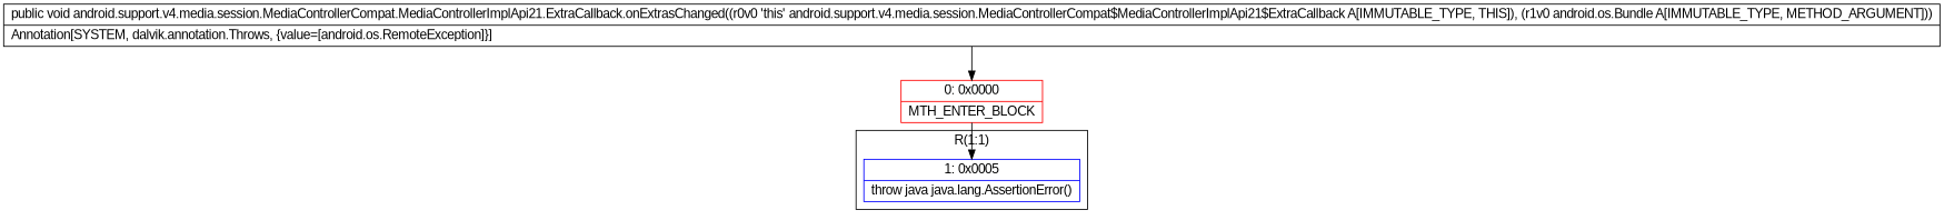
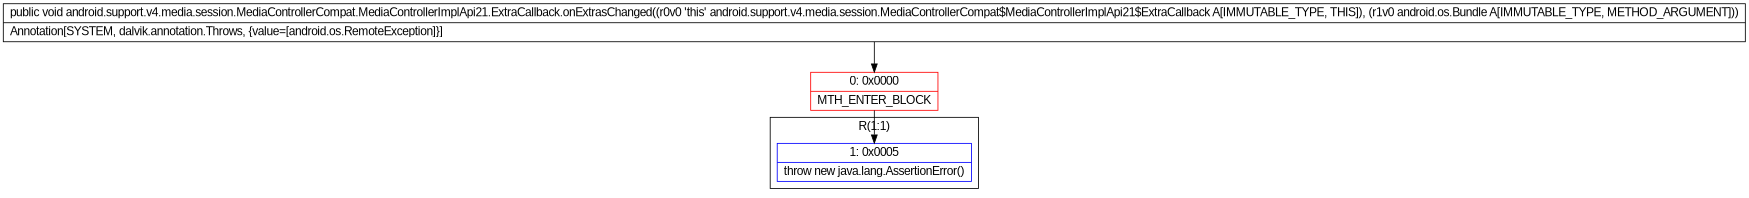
  digraph {
    fontname="Liberation Sans"
    node [shape=record fontname="Liberation Sans"]
    edge [fontname="Liberation Sans"]
-   n1 [color=blue label="{1\:\ 0x0005|throw java java.lang.AssertionError()\l}"]
+   n1 [color=blue label="{1\:\ 0x0005|throw new java.lang.AssertionError()\l}"]
    n2 [color=red label="{0\:\ 0x0000|MTH_ENTER_BLOCK\l}"]
    n3 [label="{public void android.support.v4.media.session.MediaControllerCompat.MediaControllerImplApi21.ExtraCallback.onExtrasChanged((r0v0 'this' android.support.v4.media.session.MediaControllerCompat$MediaControllerImplApi21$ExtraCallback A[IMMUTABLE_TYPE, THIS]), (r1v0 android.os.Bundle A[IMMUTABLE_TYPE, METHOD_ARGUMENT]))  | Annotation[SYSTEM, dalvik.annotation.Throws, \{value=[android.os.RemoteException]\}]\l}"]
    subgraph cluster_1 {
      label="R(1:1)"
      n1
    }
    n2 -> n1
    n3 -> n2
  }
